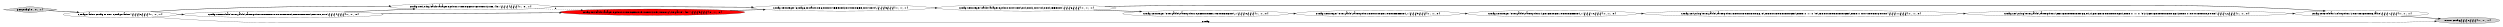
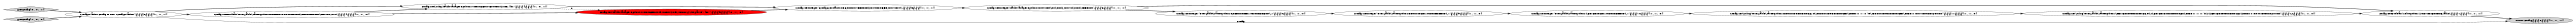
  digraph {
    rankdir=LR
    node [fillcolor=white shape=ellipse style=filled]
    edge [style=bold]
    n1 [fillcolor=lightgray label="getConfig['0', '0', '1']" shape=diamond]
    n2 [label="Configuration config = new Configuration()@@@3@@@['1', '1', '1']"]
    n3 [label="config.setString(TaskManagerOptions.MANAGED_MEMORY_SIZE,\"4m\")@@@4@@@['1', '0', '1']"]
    n4 [label="config.setBoolean(QueryableStateOptions.ENABLE_QUERYABLE_STATE_PROXY_SERVER,true)@@@4@@@['1', '1', '0']"]
    n5 [fillcolor=lightgray label="return config@@@8@@@['1', '1', '1']"]
    n6 [fillcolor=red label="config.set(TaskManagerOptions.MANAGED_MEMORY_SIZE,MemorySize.parse(\"4m\"))@@@5@@@['0', '1', '0']"]
    n7 [label="config.setInteger(ConfigConstants.LOCAL_NUMBER_TASK_MANAGER,NUM_TMS)@@@5@@@['1', '1', '1']"]
    n8 [label="config.setInteger(TaskManagerOptions.NUM_TASK_SLOTS,NUM_SLOTS_PER_TM)@@@6@@@['1', '1', '1']"]
    n9 [label="config.setInteger(QueryableStateOptions.CLIENT_NETWORK_THREADS,1)@@@8@@@['1', '1', '0']"]
    n10 [label="config.setBoolean(WebOptions.SUBMIT_ENABLE,false)@@@7@@@['1', '1', '1']"]
    n11 [label="config.setInteger(QueryableStateOptions.PROXY_NETWORK_THREADS,1)@@@9@@@['1', '1', '0']"]
+   n12 [fillcolor=lightgray label="getConfig['1', '0', '0']" shape=diamond]
    n13 [label="config.setString(QueryableStateOptions.PROXY_PORT_RANGE,QS_PROXY_PORT_RANGE_START + \"-\" + (QS_PROXY_PORT_RANGE_START + NUM_PORT_COUNT))@@@11@@@['1', '1', '0']"]
    n14 [label="config.setString(QueryableStateOptions.SERVER_PORT_RANGE,QS_SERVER_PORT_RANGE_START + \"-\" + (QS_SERVER_PORT_RANGE_START + NUM_PORT_COUNT))@@@12@@@['1', '1', '0']"]
    n15 [label="config.setInteger(QueryableStateOptions.SERVER_NETWORK_THREADS,1)@@@10@@@['1', '1', '0']"]
    n1 -> n2
    n2 -> n3
    n2 -> n4
    n2 -> n5 [label=config style=solid]
    n3 -> n6 [label=0 style=dashed]
    n3 -> n7
    n4 -> n3
    n4 -> n6
    n6 -> n7
    n7 -> n8
    n8 -> n9
    n8 -> n10
    n9 -> n11
    n10 -> n5
    n11 -> n15
+   n12 -> n2
    n13 -> n14
    n14 -> n10
    n15 -> n13
  }
